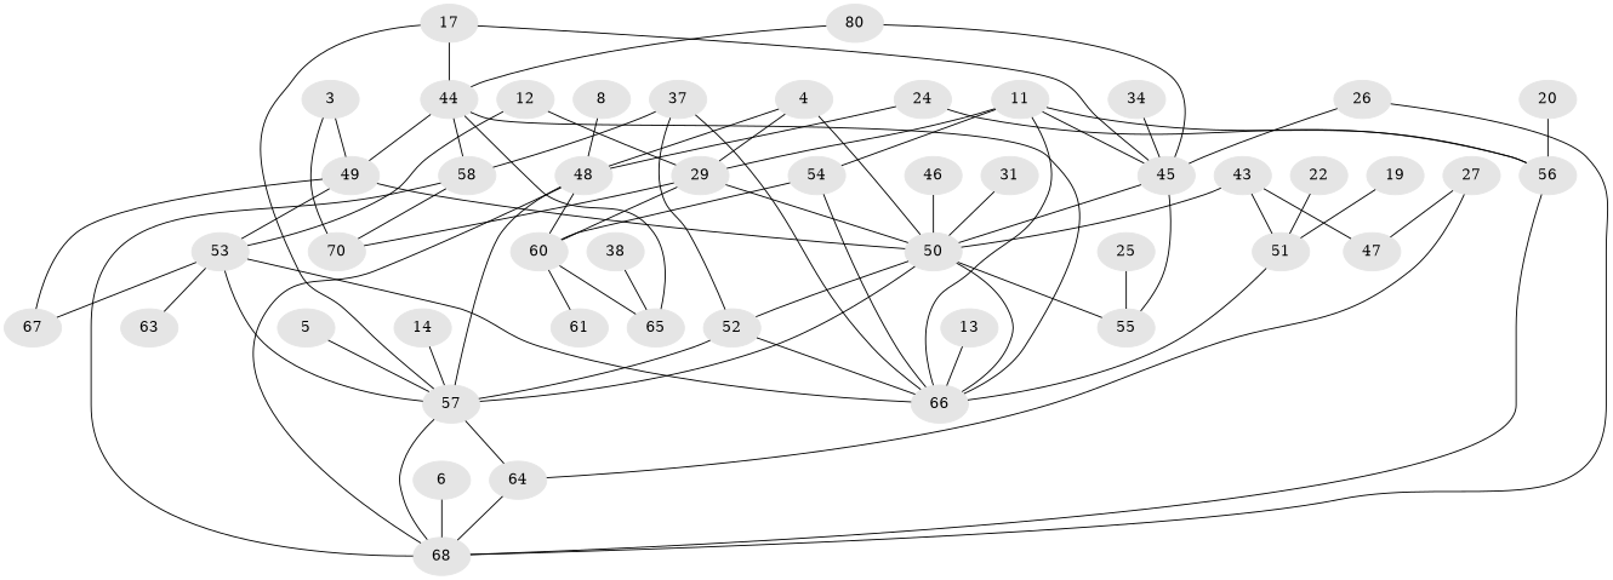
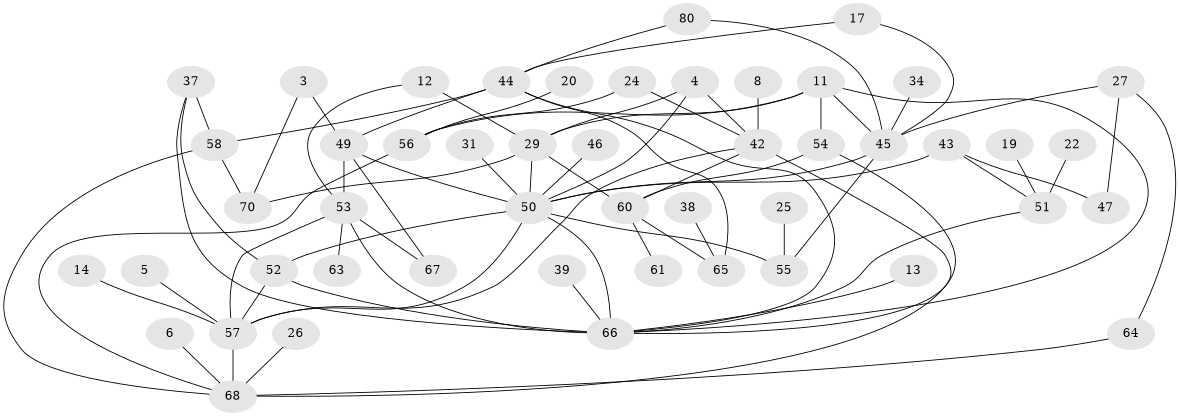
  graph {
    node [color=gray90 style=filled]
    edge [weight=1.0]
    3
    49
    70
    50
    53
    n6 [label=67]
    4
    29
-   42 [label=48]
+   42
    60
    57
    68
    66
    55
    52
    5
    64
    6
    8
    11
    45
    54
    56
    12
    63
    13
    14
    17
    44
    58
    65
    19
    51
    20
    22
    24
    25
    26
    27
    47
    61
    31
    34
    37
+   39
    38
    n47 [label=80]
    43
    46
    3 -- 49
    3 -- 70
    49 -- 50
    49 -- 53
    49 -- n6
    50 -- 57
    50 -- 66 [weight=2.0]
    50 -- 55
    50 -- 52
    53 -- n6
    53 -- 57
    53 -- 66
    53 -- 63
    4 -- 50 [weight=2.0]
    4 -- 29
    4 -- 42
    29 -- 70
    29 -- 50
    29 -- 60
    42 -- 60
    42 -- 57
    42 -- 68
    60 -- 65
    60 -- 61
    57 -- 68
-   57 -- 64 [weight=2.0]
    52 -- 57
    52 -- 66
    5 -- 57
    64 -- 68
    6 -- 68
    8 -- 42
    11 -- 29
    11 -- 66
    11 -- 45
    11 -- 54
    11 -- 56
    45 -- 50
    45 -- 55
    54 -- 60
    54 -- 66
    56 -- 68
    12 -- 53
    12 -- 29
    13 -- 66
    14 -- 57
-   17 -- 57
    17 -- 45
    17 -- 44
    44 -- 49
    44 -- 66
    44 -- 58
    44 -- 65
    58 -- 70
    58 -- 68
    19 -- 51
    51 -- 66
    20 -- 56
    22 -- 51
    24 -- 42
    24 -- 56
    25 -- 55
    26 -- 68
-   26 -- 45
+   27 -- 45
    27 -- 64
    27 -- 47
    31 -- 50
    34 -- 45
    37 -- 66
    37 -- 52
    37 -- 58 [weight=2.0]
+   39 -- 66
    38 -- 65
    n47 -- 45
    n47 -- 44
    43 -- 50
    43 -- 51
    43 -- 47
    46 -- 50
  }
